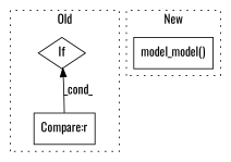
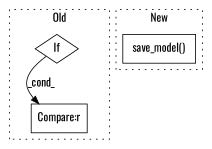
  digraph {
    fontname=Oswald
    node [l=21 shape=box fontname=Oswald]
    n1 [a=96 l=3 label=If s=1818 shape=diamond]
    n2 [a=40 label="Compare:r" s=1821]
-   n3 [a=75 label="model_model()" s=3947]
+   n3 [a=75 label="save_model()" s=3947]
    subgraph cluster_1 {
      label=Old
      style=dotted
      n1
      n2
    }
    subgraph cluster_2 {
      label=New
      style=dotted
      n3
    }
-   n2 -> n1 [label=_cond_ fontname=Oswald]
+   n1 -> n2 [label=_cond_ fontname=Oswald]
  }
